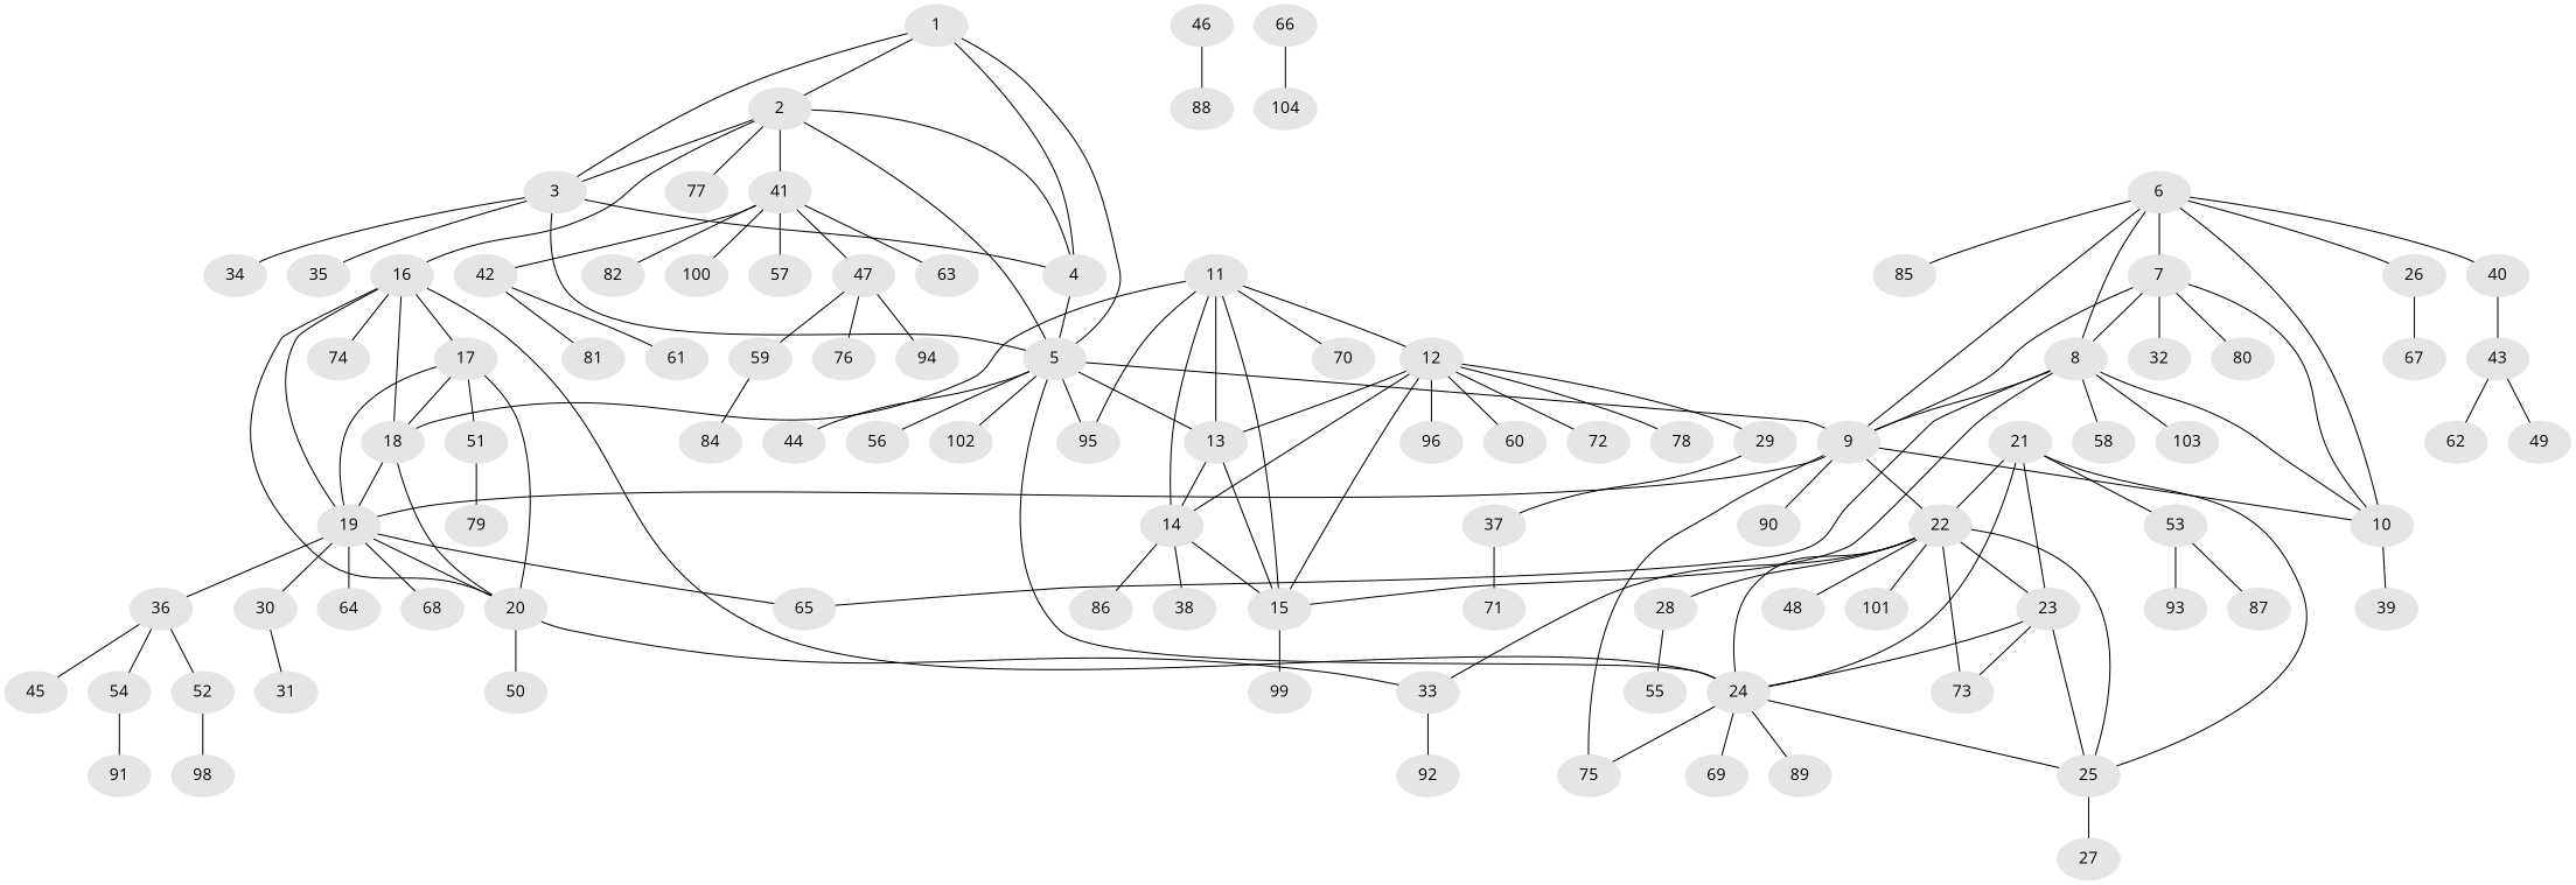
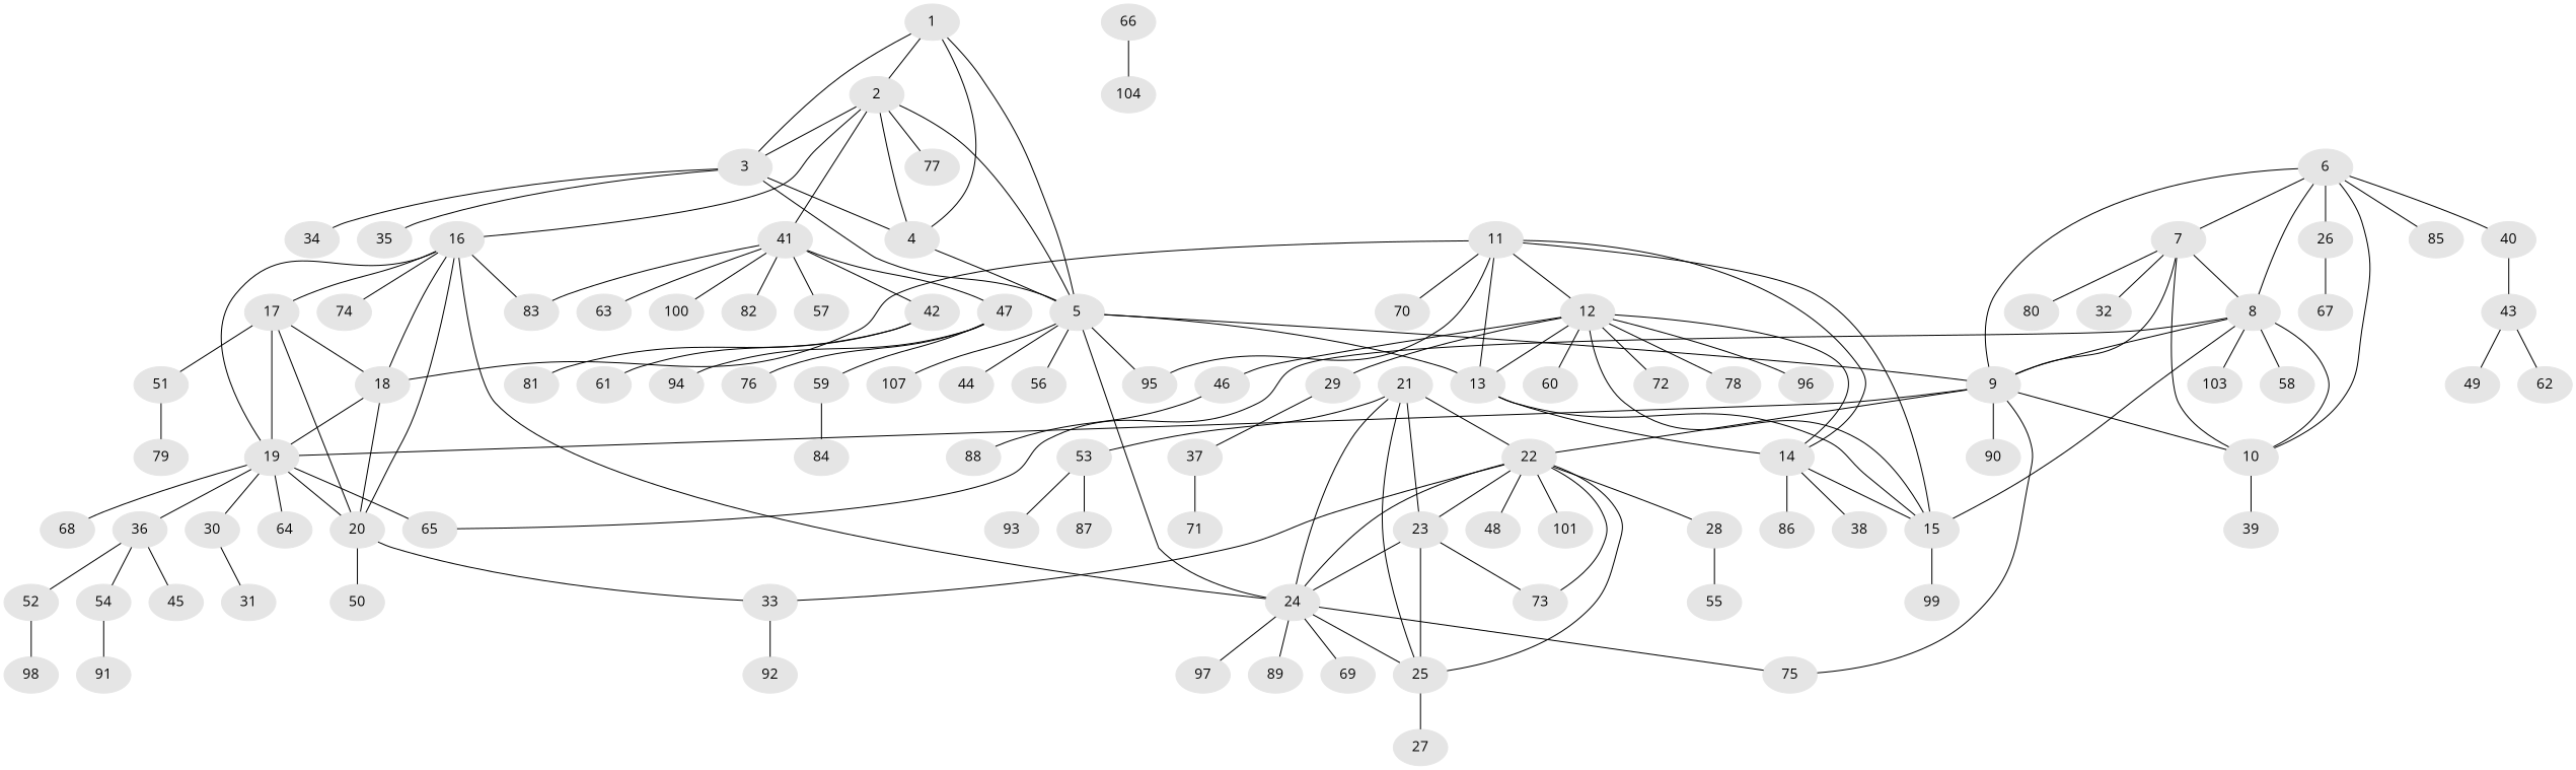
  graph {
    fontname="Open Sans"
    node [color=gray90 fontname="Open Sans" style=filled]
    edge [fontname="Open Sans"]
    1
    2
    3
    4
    5
    16
    41
    77
    34
    35
    9
    13
    24
    44
    56
    95
-   102
+   102 [label=107]
    19
    18
    17
    20
    74
+   83
    42
    47
    57
    63
    82
    100
    10
    22
    90
    75
    15
    14
    89
    25
    69
+   97
    6
    7
    8
    26
    40
    85
    32
    80
    58
    65
    103
    39
    67
    43
    99
    30
    36
    64
    68
    33
    23
    28
    48
    73
    101
    11
    12
    70
    29
    46
    60
    72
    78
    96
    38
    86
    37
    88
    27
    51
    50
    79
    31
    45
    52
    54
    92
    21
    53
    87
    93
    55
    66
    104
    71
    98
    91
    49
    62
    61
    81
    59
    76
    94
    84
    1 -- 2
    1 -- 3
    1 -- 4
    1 -- 5
    2 -- 3
    2 -- 4
    2 -- 5
    2 -- 16
    2 -- 41
    2 -- 77
    3 -- 4
    3 -- 5
    3 -- 34
    3 -- 35
    4 -- 5
    5 -- 9
    5 -- 13
    5 -- 24
    5 -- 44
    5 -- 56
    5 -- 95
    5 -- 102
    16 -- 24
    16 -- 19
    16 -- 18
    16 -- 17
    16 -- 20
    16 -- 74
+   16 -- 83
+   41 -- 83
    41 -- 42
    41 -- 47
    41 -- 57
    41 -- 63
    41 -- 82
    41 -- 100
    9 -- 19
    9 -- 10
    9 -- 22
    9 -- 90
    9 -- 75
    13 -- 15
    13 -- 14
    24 -- 75
    24 -- 89
    24 -- 25
    24 -- 69
+   24 -- 97
    19 -- 20
    19 -- 65
    19 -- 30
    19 -- 36
    19 -- 64
    19 -- 68
    18 -- 19
    18 -- 20
    17 -- 19
    17 -- 18
    17 -- 20
    17 -- 51
    20 -- 33
    20 -- 50
    42 -- 61
    42 -- 81
    47 -- 59
    47 -- 76
    47 -- 94
    10 -- 39
    22 -- 24
    22 -- 25
    22 -- 33
    22 -- 23
    22 -- 28
    22 -- 48
    22 -- 73
    22 -- 101
    15 -- 99
    14 -- 15
    14 -- 38
    14 -- 86
    25 -- 27
    6 -- 9
    6 -- 10
    6 -- 7
    6 -- 8
    6 -- 26
    6 -- 40
    6 -- 85
    7 -- 9
    7 -- 10
    7 -- 8
    7 -- 32
    7 -- 80
    8 -- 9
    8 -- 10
    8 -- 15
    8 -- 58
    8 -- 65
    8 -- 103
    26 -- 67
    40 -- 43
    43 -- 49
    43 -- 62
    30 -- 31
    36 -- 45
    36 -- 52
    36 -- 54
    33 -- 92
    23 -- 24
    23 -- 25
    23 -- 73
    28 -- 55
    11 -- 13
    11 -- 95
    11 -- 18
    11 -- 15
    11 -- 14
    11 -- 12
    11 -- 70
    12 -- 13
    12 -- 15
    12 -- 14
    12 -- 29
+   12 -- 46
    12 -- 60
    12 -- 72
    12 -- 78
    12 -- 96
    29 -- 37
    46 -- 88
    37 -- 71
    51 -- 79
    52 -- 98
    54 -- 91
    21 -- 24
    21 -- 22
    21 -- 25
    21 -- 23
    21 -- 53
    53 -- 87
    53 -- 93
    66 -- 104
    59 -- 84
  }
